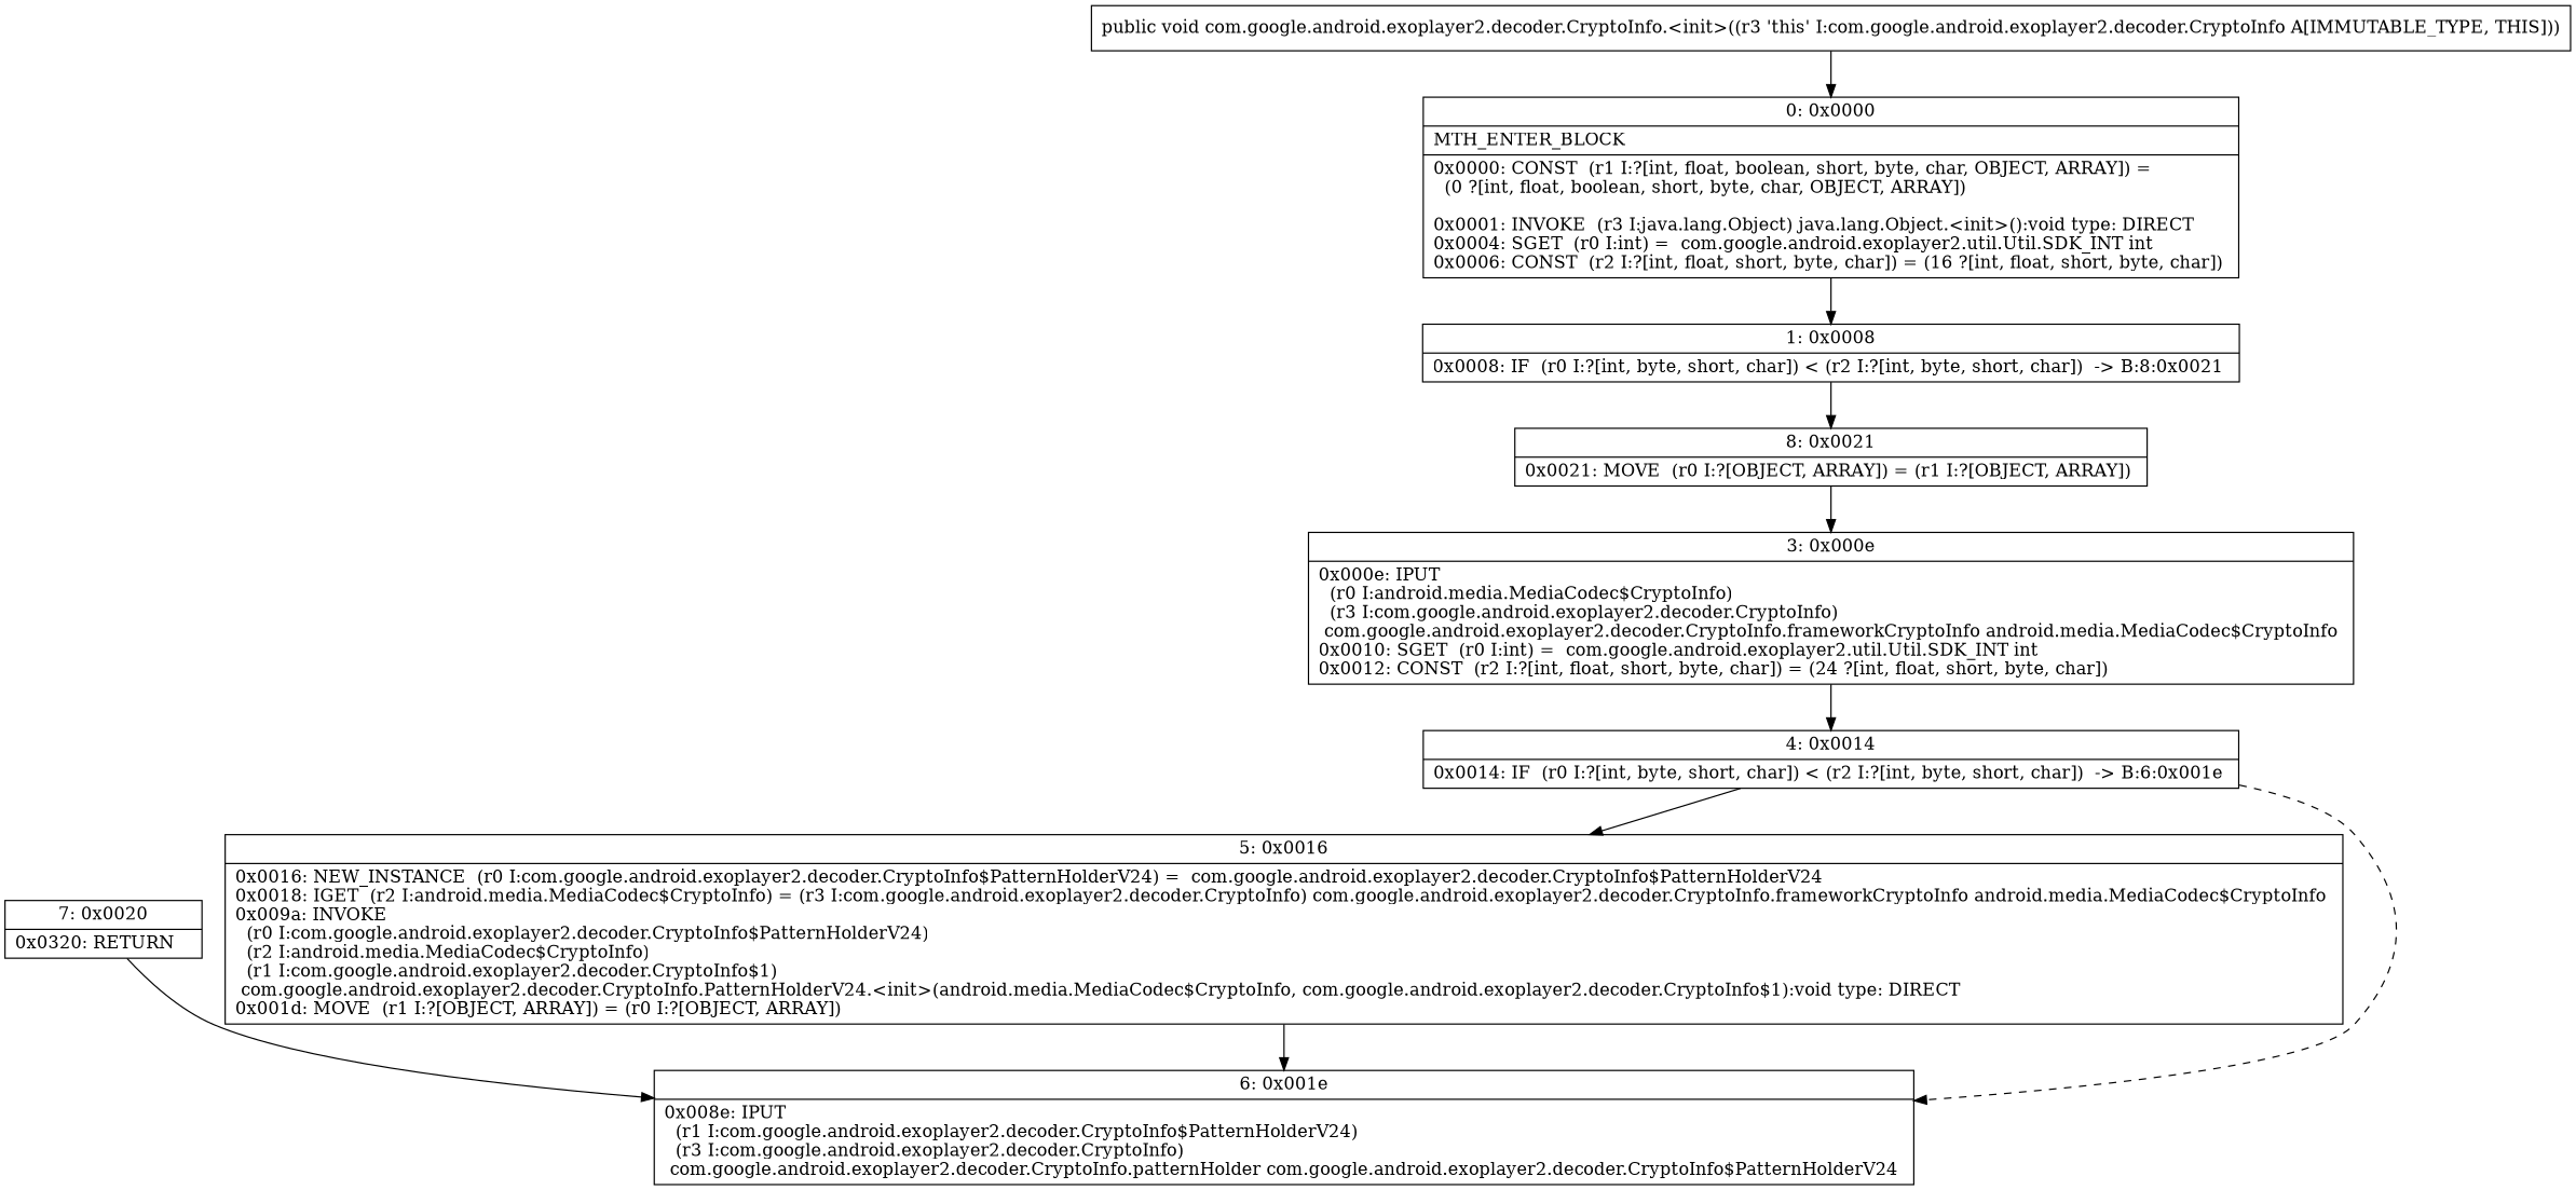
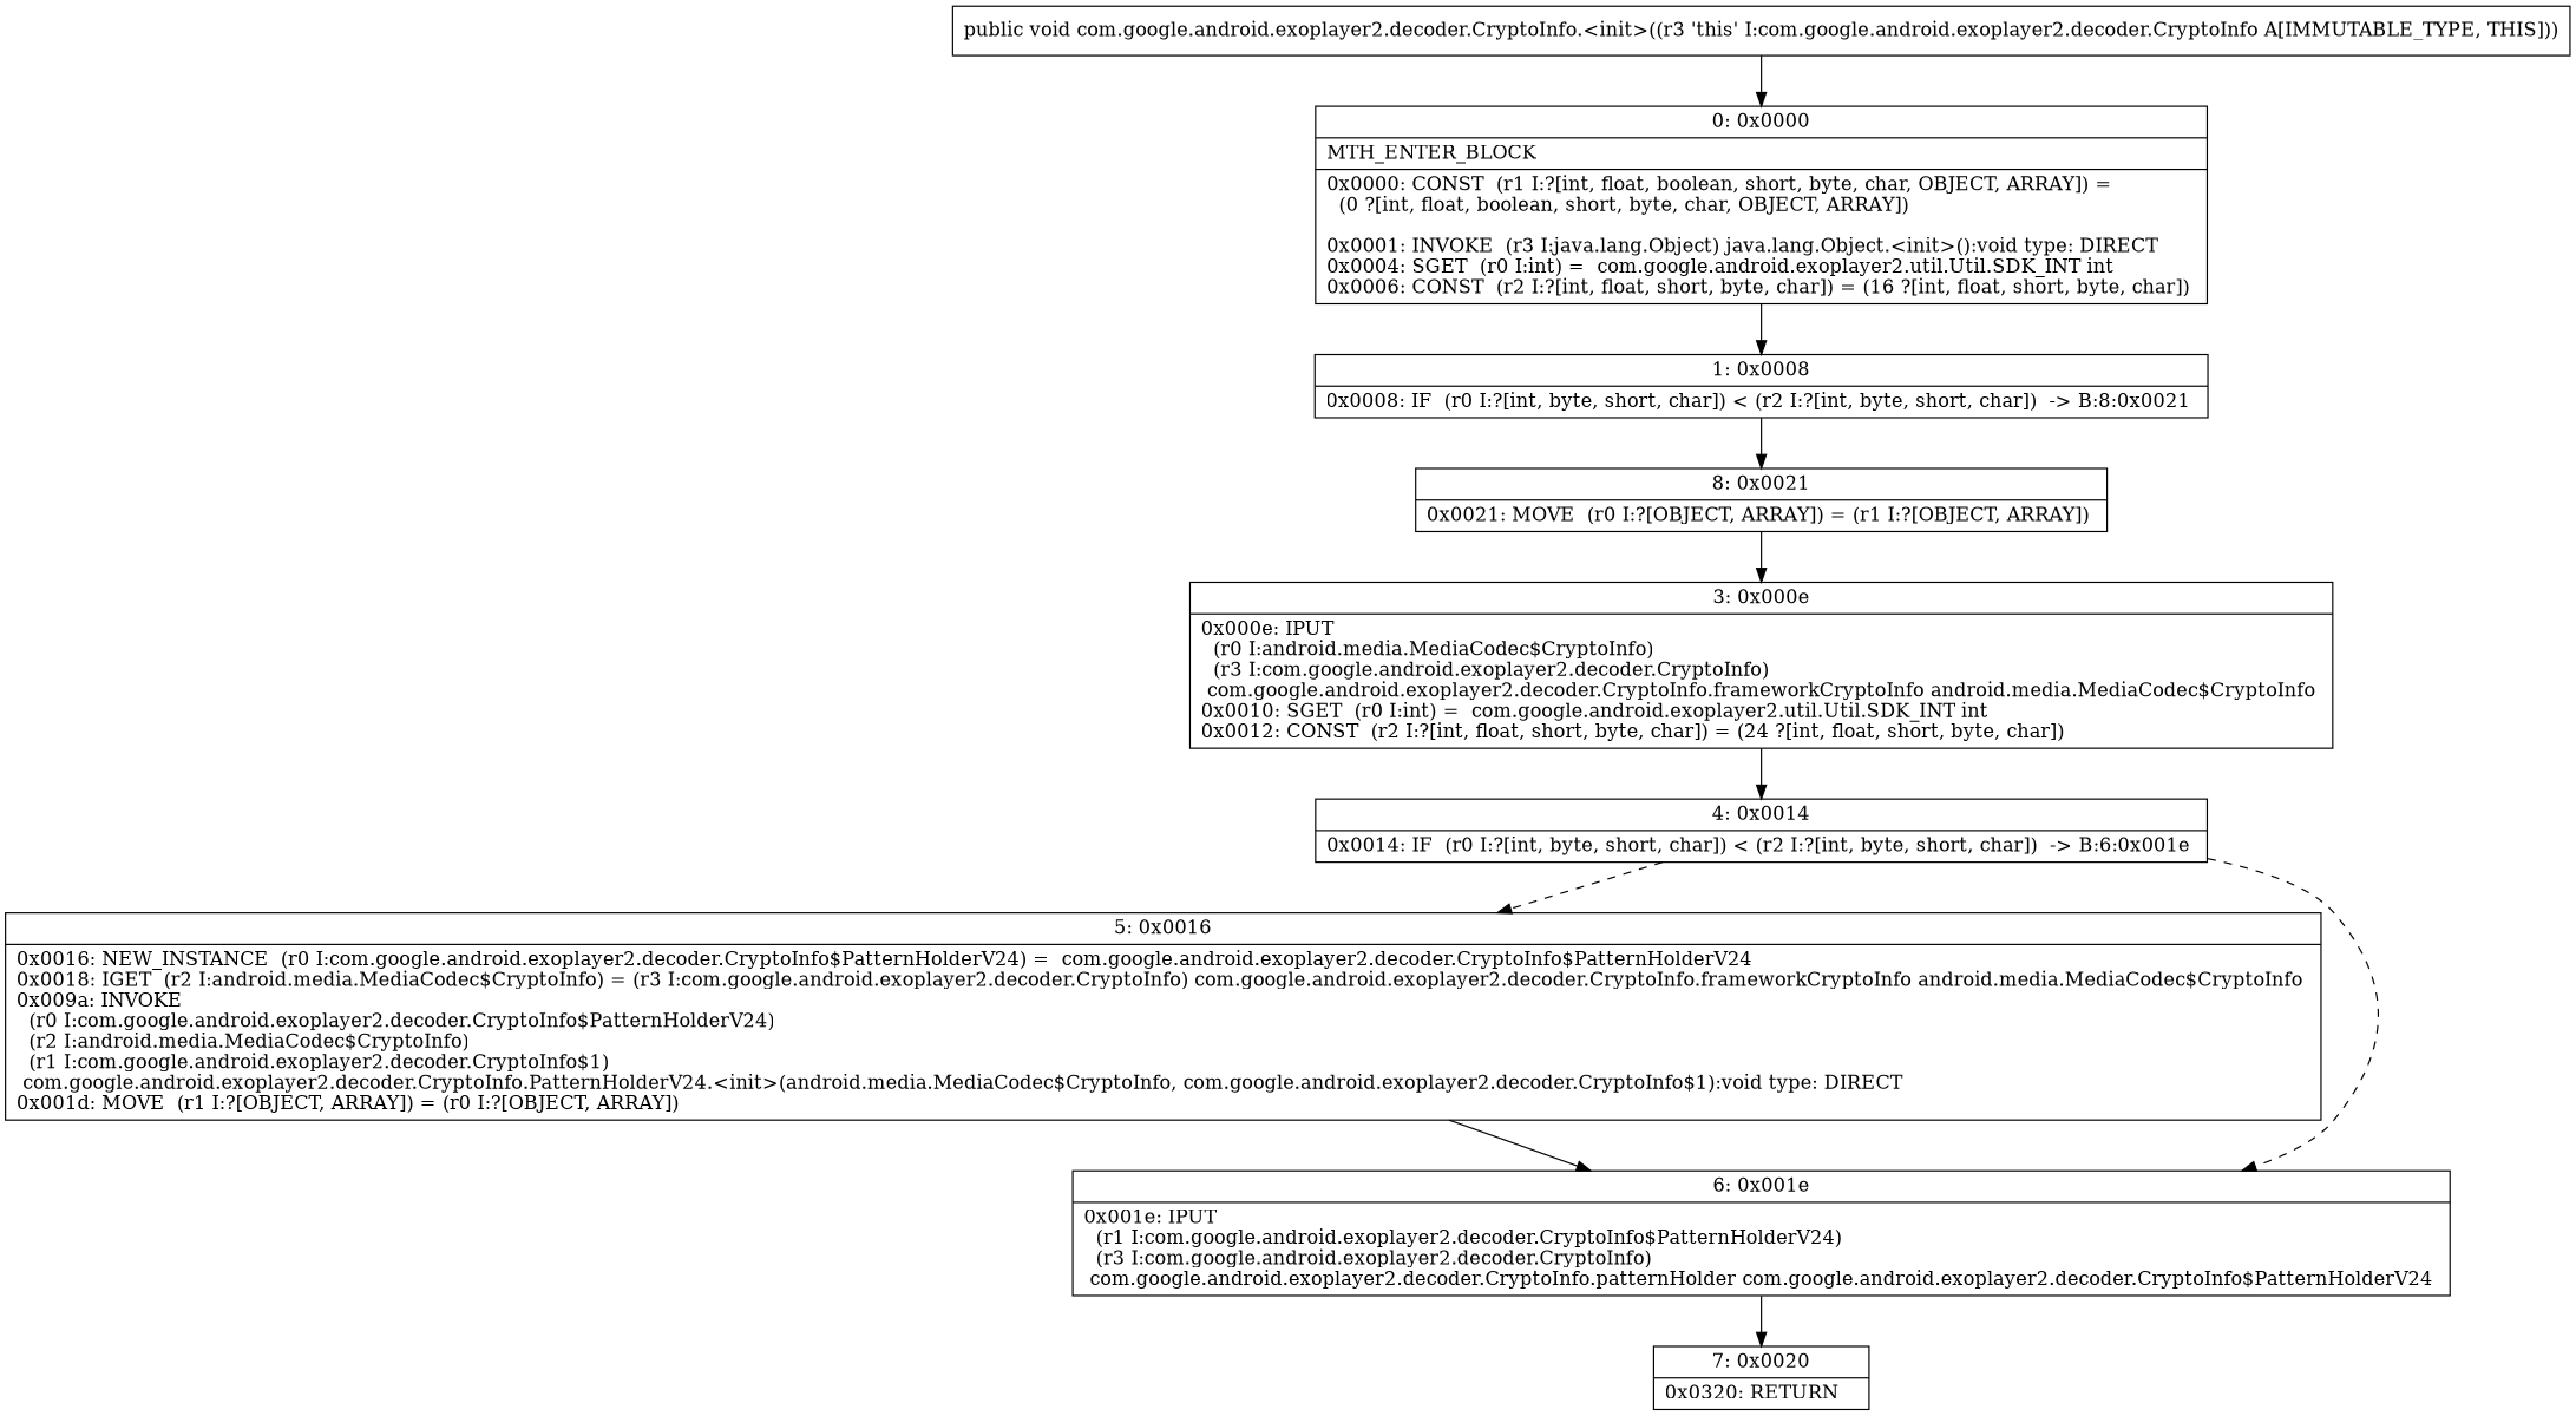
  digraph {
    node [shape=record]
    n1 [label="{0\:\ 0x0000|MTH_ENTER_BLOCK\l|0x0000: CONST  (r1 I:?[int, float, boolean, short, byte, char, OBJECT, ARRAY]) = \l  (0 ?[int, float, boolean, short, byte, char, OBJECT, ARRAY])\l \l0x0001: INVOKE  (r3 I:java.lang.Object) java.lang.Object.\<init\>():void type: DIRECT \l0x0004: SGET  (r0 I:int) =  com.google.android.exoplayer2.util.Util.SDK_INT int \l0x0006: CONST  (r2 I:?[int, float, short, byte, char]) = (16 ?[int, float, short, byte, char]) \l}"]
    n2 [label="{1\:\ 0x0008|0x0008: IF  (r0 I:?[int, byte, short, char]) \< (r2 I:?[int, byte, short, char])  \-\> B:8:0x0021 \l}"]
    n3 [label="{8\:\ 0x0021|0x0021: MOVE  (r0 I:?[OBJECT, ARRAY]) = (r1 I:?[OBJECT, ARRAY]) \l}"]
    n4 [label="{3\:\ 0x000e|0x000e: IPUT  \l  (r0 I:android.media.MediaCodec$CryptoInfo)\l  (r3 I:com.google.android.exoplayer2.decoder.CryptoInfo)\l com.google.android.exoplayer2.decoder.CryptoInfo.frameworkCryptoInfo android.media.MediaCodec$CryptoInfo \l0x0010: SGET  (r0 I:int) =  com.google.android.exoplayer2.util.Util.SDK_INT int \l0x0012: CONST  (r2 I:?[int, float, short, byte, char]) = (24 ?[int, float, short, byte, char]) \l}"]
    n5 [label="{4\:\ 0x0014|0x0014: IF  (r0 I:?[int, byte, short, char]) \< (r2 I:?[int, byte, short, char])  \-\> B:6:0x001e \l}"]
    n6 [label="{5\:\ 0x0016|0x0016: NEW_INSTANCE  (r0 I:com.google.android.exoplayer2.decoder.CryptoInfo$PatternHolderV24) =  com.google.android.exoplayer2.decoder.CryptoInfo$PatternHolderV24 \l0x0018: IGET  (r2 I:android.media.MediaCodec$CryptoInfo) = (r3 I:com.google.android.exoplayer2.decoder.CryptoInfo) com.google.android.exoplayer2.decoder.CryptoInfo.frameworkCryptoInfo android.media.MediaCodec$CryptoInfo \l0x009a: INVOKE  \l  (r0 I:com.google.android.exoplayer2.decoder.CryptoInfo$PatternHolderV24)\l  (r2 I:android.media.MediaCodec$CryptoInfo)\l  (r1 I:com.google.android.exoplayer2.decoder.CryptoInfo$1)\l com.google.android.exoplayer2.decoder.CryptoInfo.PatternHolderV24.\<init\>(android.media.MediaCodec$CryptoInfo, com.google.android.exoplayer2.decoder.CryptoInfo$1):void type: DIRECT \l0x001d: MOVE  (r1 I:?[OBJECT, ARRAY]) = (r0 I:?[OBJECT, ARRAY]) \l}"]
-   n7 [label="{6\:\ 0x001e|0x008e: IPUT  \l  (r1 I:com.google.android.exoplayer2.decoder.CryptoInfo$PatternHolderV24)\l  (r3 I:com.google.android.exoplayer2.decoder.CryptoInfo)\l com.google.android.exoplayer2.decoder.CryptoInfo.patternHolder com.google.android.exoplayer2.decoder.CryptoInfo$PatternHolderV24 \l}"]
+   n7 [label="{6\:\ 0x001e|0x001e: IPUT  \l  (r1 I:com.google.android.exoplayer2.decoder.CryptoInfo$PatternHolderV24)\l  (r3 I:com.google.android.exoplayer2.decoder.CryptoInfo)\l com.google.android.exoplayer2.decoder.CryptoInfo.patternHolder com.google.android.exoplayer2.decoder.CryptoInfo$PatternHolderV24 \l}"]
    n8 [label="{7\:\ 0x0020|0x0320: RETURN   \l}"]
    n9 [label="{public void com.google.android.exoplayer2.decoder.CryptoInfo.\<init\>((r3 'this' I:com.google.android.exoplayer2.decoder.CryptoInfo A[IMMUTABLE_TYPE, THIS])) }"]
    n1 -> n2
    n2 -> n3
    n3 -> n4
    n4 -> n5
-   n5 -> n6 [style=solid]
+   n5 -> n6 [style=dashed]
    n5 -> n7 [style=dashed]
    n6 -> n7
-   n8 -> n7
+   n7 -> n8
    n9 -> n1
  }
